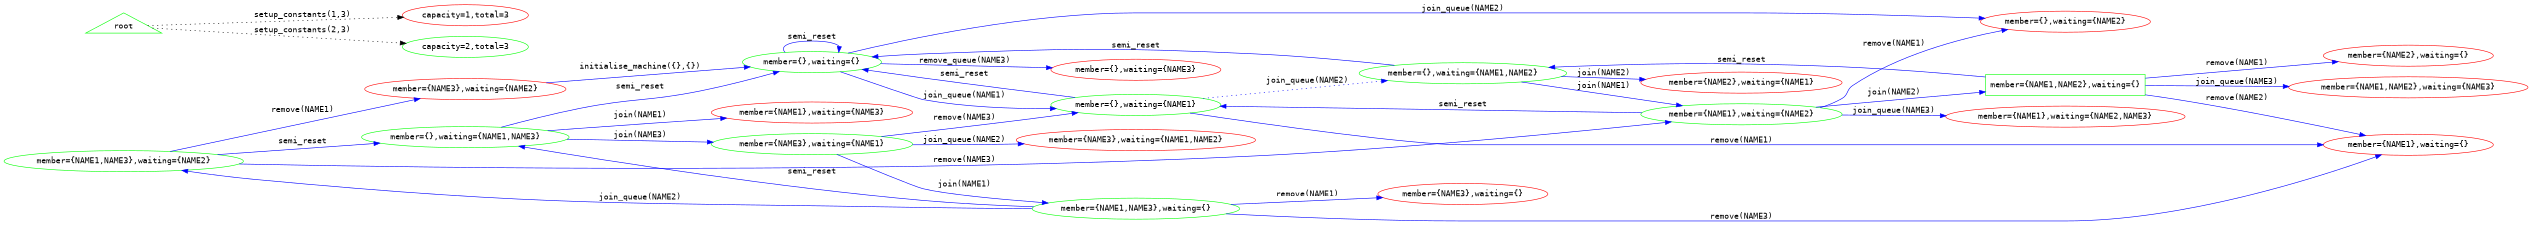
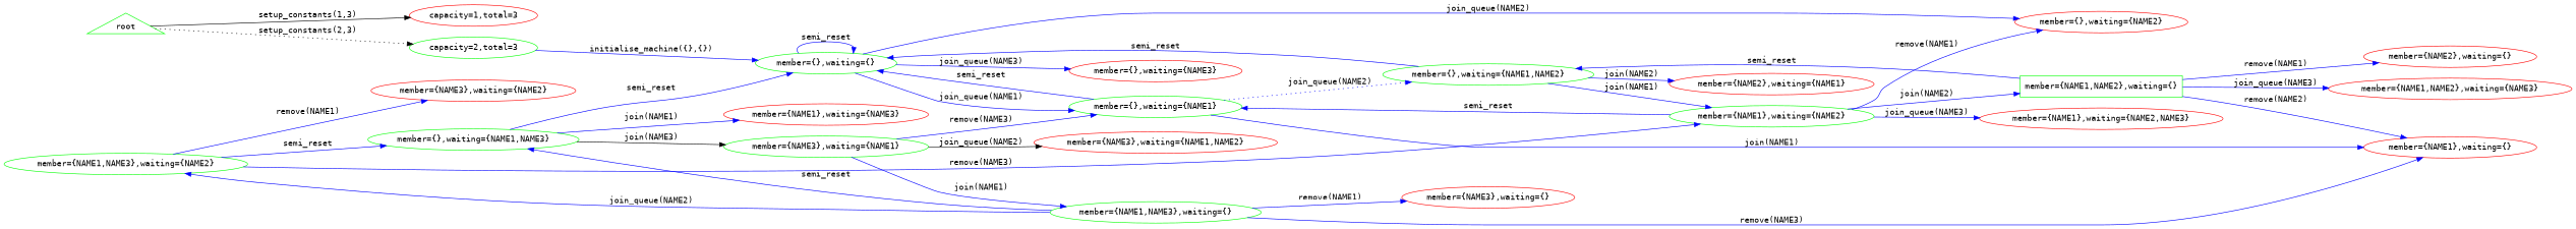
  digraph {
    fontname="DejaVu Sans Mono"
    rankdir=LR
    node [color=red fontname="DejaVu Sans Mono" shape=ellipse]
    edge [color=blue fontname="DejaVu Sans Mono"]
    root [color=green shape=triangle]
    n2 [label="capacity=1,total=3"]
    n3 [color=green label="capacity=2,total=3"]
    n4 [color=green label="member={},waiting={}"]
    n5 [color=green label="member={},waiting={NAME1}"]
    n6 [label="member={},waiting={NAME2}"]
    n7 [label="member={},waiting={NAME3}"]
    n8 [label="member={NAME1},waiting={}"]
    n9 [color=green label="member={},waiting={NAME1,NAME2}"]
    n10 [color=green label="member={NAME1},waiting={NAME2}"]
    n11 [label="member={NAME2},waiting={NAME1}"]
    n12 [color=green label="member={},waiting={NAME1,NAME3}"]
    n13 [label="member={NAME1},waiting={NAME3}"]
    n14 [color=green label="member={NAME3},waiting={NAME1}"]
    n15 [color=green label="member={NAME1,NAME2},waiting={}" shape=box]
    n16 [label="member={NAME1},waiting={NAME2,NAME3}"]
    n17 [color=green label="member={NAME1,NAME3},waiting={}"]
    n18 [label="member={NAME3},waiting={NAME1,NAME2}"]
    n19 [label="member={NAME1,NAME2},waiting={NAME3}"]
    n20 [label="member={NAME2},waiting={}"]
    n21 [color=green label="member={NAME1,NAME3},waiting={NAME2}"]
    n22 [label="member={NAME3},waiting={}"]
    n23 [label="member={NAME3},waiting={NAME2}"]
-   root -> n2 [color=black label="setup_constants(1,3)" style=dotted]
+   root -> n2 [color=black label="setup_constants(1,3)" style=solid]
    root -> n3 [color=black label="setup_constants(2,3)" style=dotted]
-   n23 -> n4 [label="initialise_machine({},{})"]
+   n3 -> n4 [label="initialise_machine({},{})"]
    n4 -> n4 [label=semi_reset]
    n4 -> n5 [label="join_queue(NAME1)"]
    n4 -> n6 [label="join_queue(NAME2)"]
-   n4 -> n7 [label="remove_queue(NAME3)"]
+   n4 -> n7 [label="join_queue(NAME3)"]
    n5 -> n4 [label=semi_reset]
-   n5 -> n8 [label="remove(NAME1)"]
+   n5 -> n8 [label="join(NAME1)"]
    n5 -> n9 [label="join_queue(NAME2)" style=dotted]
    n9 -> n4 [label=semi_reset]
    n9 -> n10 [label="join(NAME1)"]
    n9 -> n11 [label="join(NAME2)"]
    n10 -> n5 [label=semi_reset]
    n10 -> n6 [label="remove(NAME1)"]
    n10 -> n15 [label="join(NAME2)"]
    n10 -> n16 [label="join_queue(NAME3)"]
    n12 -> n4 [label=semi_reset]
    n12 -> n13 [label="join(NAME1)"]
-   n12 -> n14 [label="join(NAME3)"]
+   n12 -> n14 [color=black label="join(NAME3)"]
    n14 -> n5 [label="remove(NAME3)"]
    n14 -> n17 [label="join(NAME1)"]
-   n14 -> n18 [label="join_queue(NAME2)"]
+   n14 -> n18 [color=black label="join_queue(NAME2)"]
    n15 -> n8 [label="remove(NAME2)"]
    n15 -> n9 [label=semi_reset]
    n15 -> n19 [label="join_queue(NAME3)"]
    n15 -> n20 [label="remove(NAME1)"]
    n17 -> n8 [label="remove(NAME3)"]
    n17 -> n12 [label=semi_reset]
    n17 -> n21 [label="join_queue(NAME2)"]
    n17 -> n22 [label="remove(NAME1)"]
    n21 -> n10 [label="remove(NAME3)"]
    n21 -> n12 [label=semi_reset]
    n21 -> n23 [label="remove(NAME1)"]
  }
